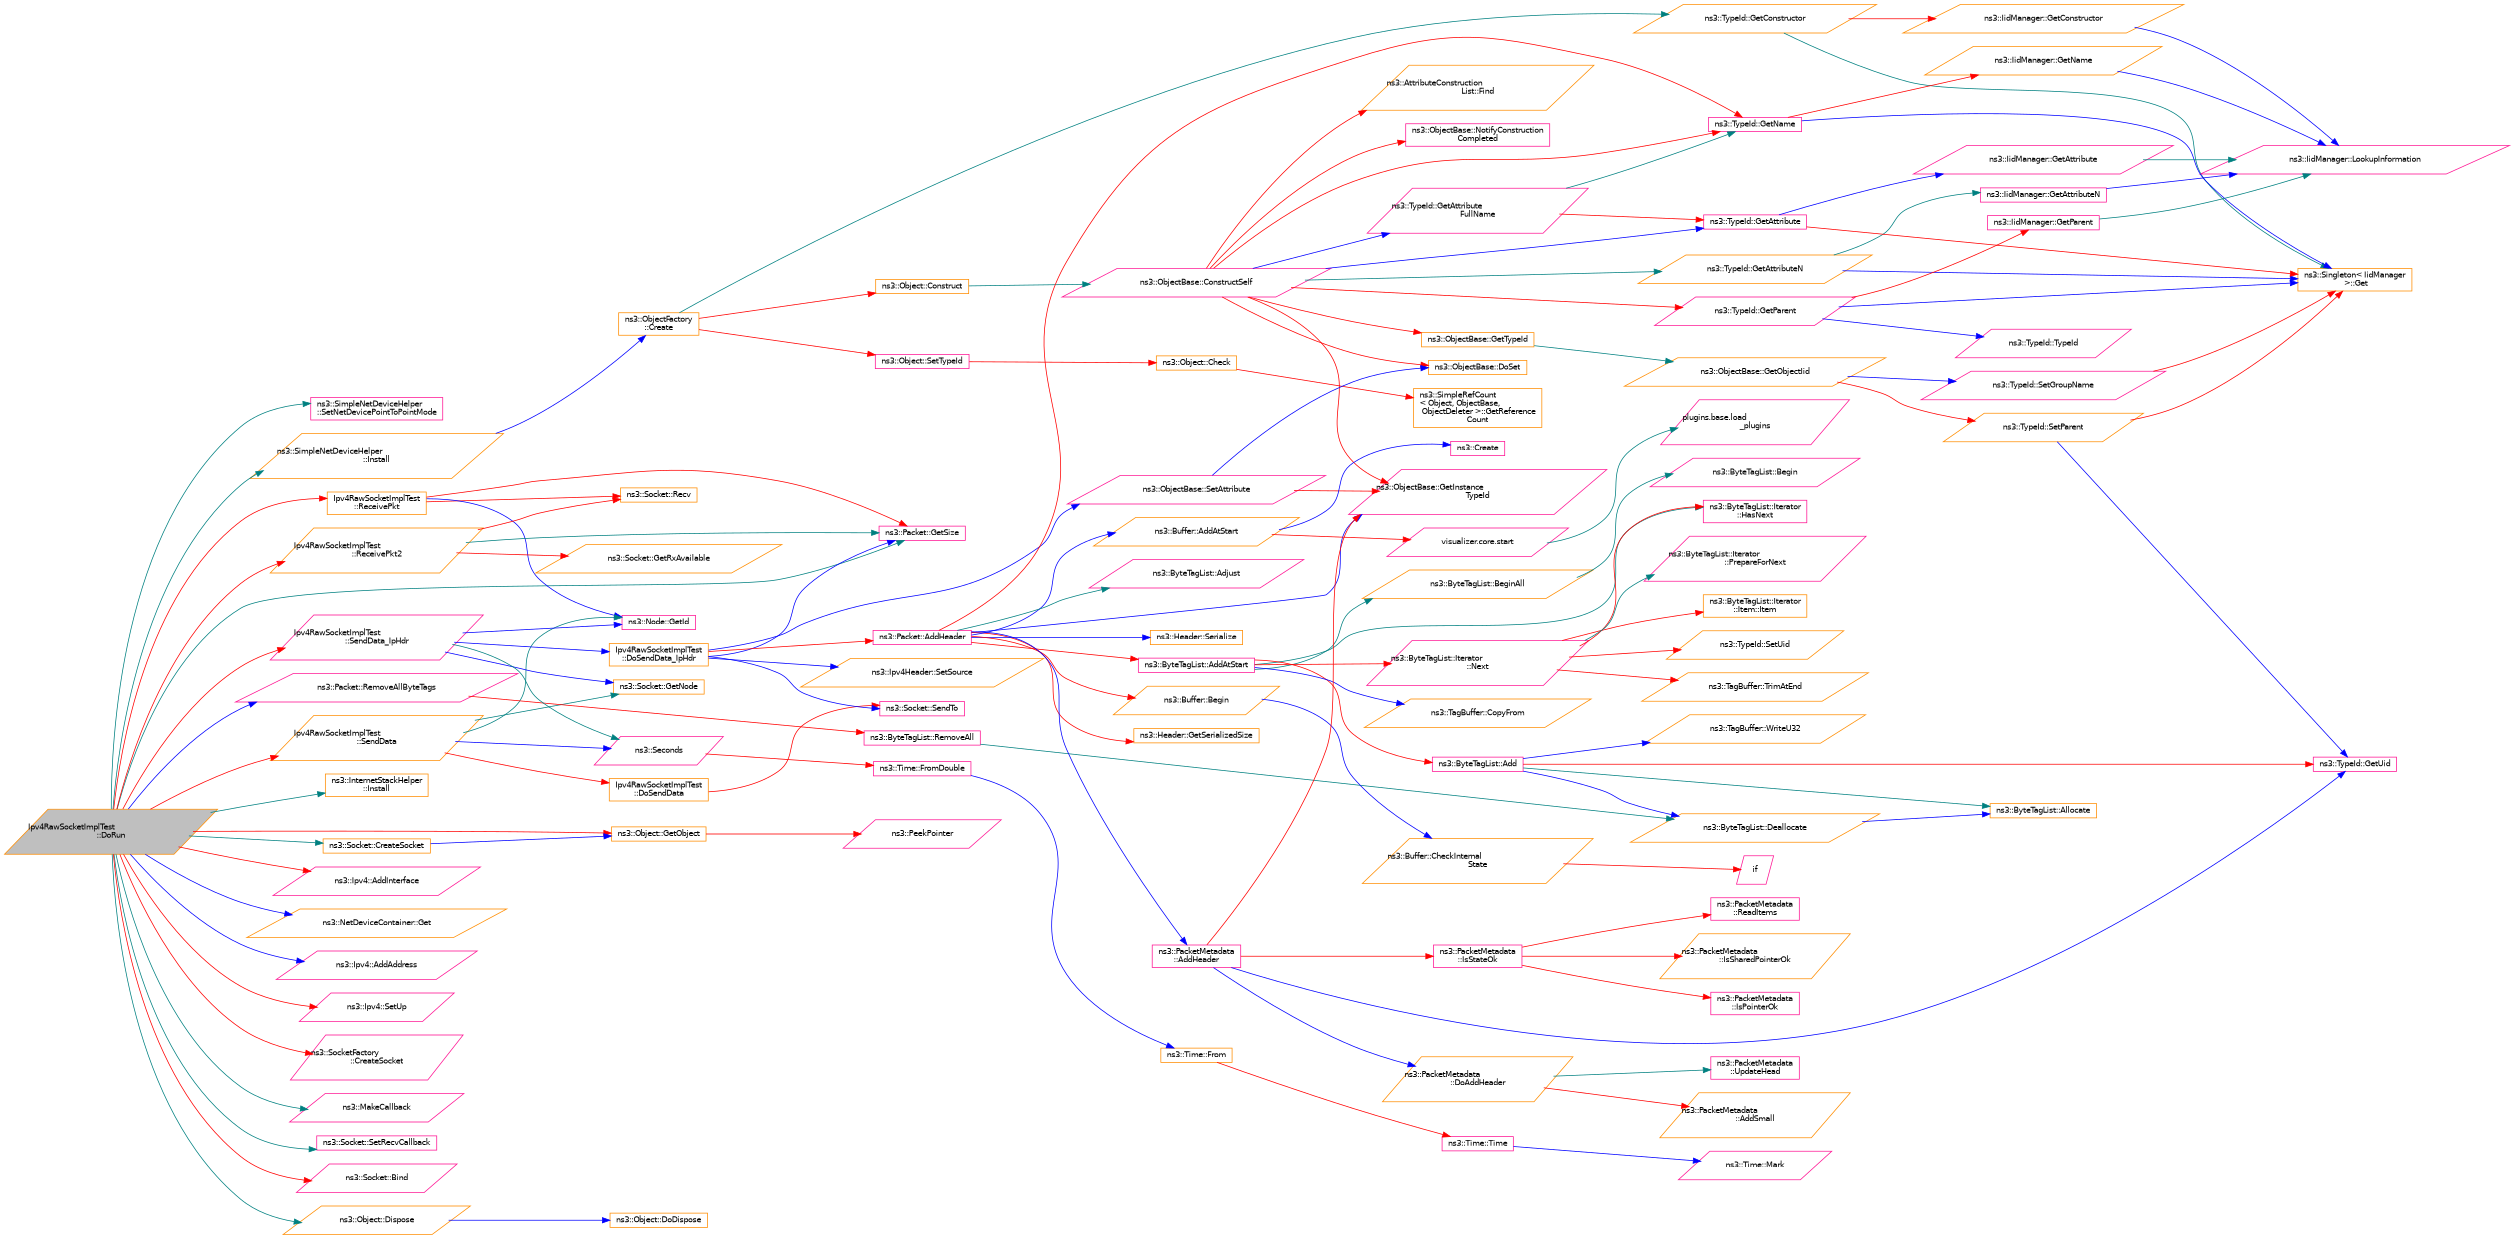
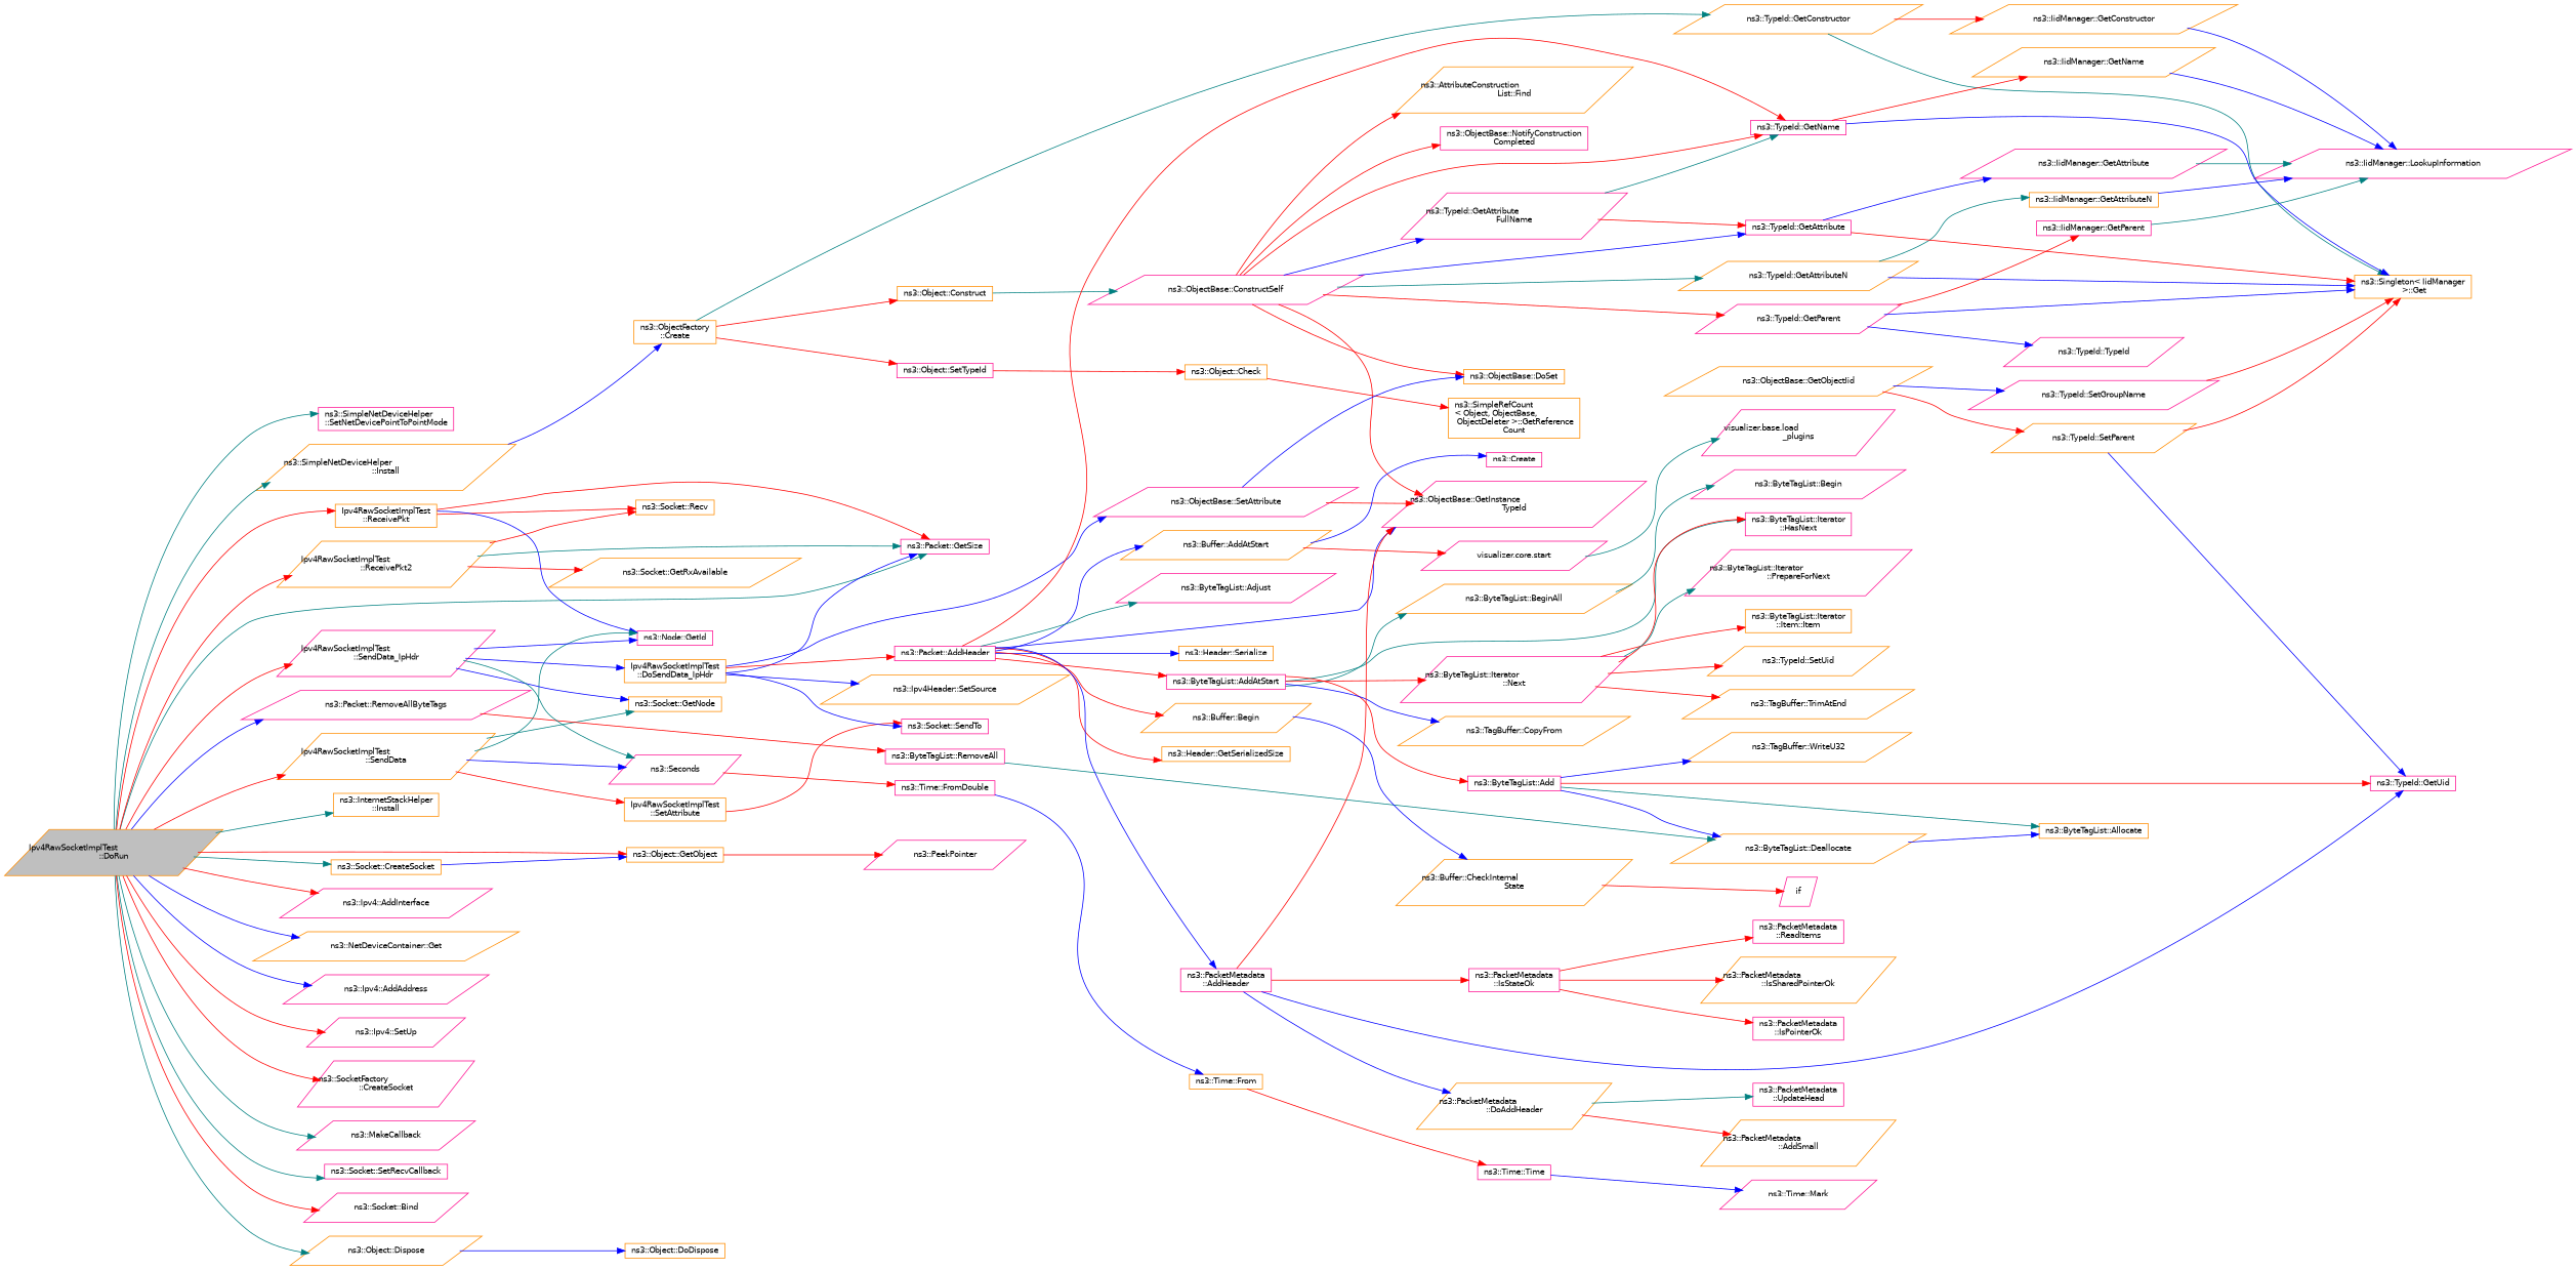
  digraph {
    rankdir=LR
    node [color=deeppink fillcolor=white fontname=Helvetica fontsize=10 shape=parallelogram style=filled]
    edge [color=red fontname=Helvetica fontsize=10 labelfontname=Helvetica labelfontsize=10 style=solid]
    n1 [color=darkorange fillcolor=grey75 fontcolor=black height=0.2 label="Ipv4RawSocketImplTest\l::DoRun" width=0.4]
    n2 [height=0.2 label="ns3::SimpleNetDeviceHelper\l::SetNetDevicePointToPointMode" shape=box width=0.4]
    n3 [color=darkorange height=0.2 label="ns3::SimpleNetDeviceHelper\l::Install" width=0.4]
    n4 [color=darkorange height=0.2 label="ns3::InternetStackHelper\l::Install" shape=box width=0.4]
    n5 [color=darkorange height=0.2 label="ns3::Object::GetObject" shape=box width=0.4]
    n6 [height=0.2 label="ns3::Ipv4::AddInterface" width=0.4]
    n7 [color=darkorange height=0.2 label="ns3::NetDeviceContainer::Get" width=0.4]
    n8 [height=0.2 label="ns3::Ipv4::AddAddress" width=0.4]
    n9 [height=0.2 label="ns3::Ipv4::SetUp" width=0.4]
    n10 [height=0.2 label="ns3::SocketFactory\l::CreateSocket" width=0.4]
    n11 [height=0.2 label="ns3::MakeCallback" width=0.4]
    n12 [color=darkorange height=0.2 label="Ipv4RawSocketImplTest\l::ReceivePkt" shape=box width=0.4]
    n13 [height=0.2 label="ns3::Packet::GetSize" shape=box width=0.4]
    n14 [height=0.2 label="ns3::Socket::SetRecvCallback" shape=box width=0.4]
    n15 [color=darkorange height=0.2 label="Ipv4RawSocketImplTest\l::ReceivePkt2" width=0.4]
    n16 [height=0.2 label="ns3::Socket::Bind" width=0.4]
    n17 [color=darkorange height=0.2 label="ns3::Socket::CreateSocket" shape=box width=0.4]
    n18 [color=darkorange height=0.2 label="Ipv4RawSocketImplTest\l::SendData" width=0.4]
    n19 [height=0.2 label="ns3::Packet::RemoveAllByteTags" width=0.4]
    n20 [height=0.2 label="Ipv4RawSocketImplTest\l::SendData_IpHdr" width=0.4]
    n21 [color=darkorange height=0.2 label="ns3::Object::Dispose" width=0.4]
    n22 [color=darkorange height=0.2 label="ns3::ObjectFactory\l::Create" shape=box width=0.4]
    n23 [height=0.2 label="ns3::PeekPointer" width=0.4]
    n24 [color=darkorange height=0.2 label="ns3::Socket::Recv" shape=box width=0.4]
    n25 [height=0.2 label="ns3::Node::GetId" shape=box width=0.4]
    n26 [color=darkorange height=0.2 label="ns3::Socket::GetRxAvailable" width=0.4]
    n27 [color=darkorange height=0.2 label="ns3::Socket::GetNode" shape=box width=0.4]
    n28 [height=0.2 label="ns3::Seconds" width=0.4]
-   n29 [color=darkorange height=0.2 label="Ipv4RawSocketImplTest\l::DoSendData" shape=box width=0.4]
+   n29 [color=darkorange height=0.2 label="Ipv4RawSocketImplTest\l::SetAttribute" shape=box width=0.4]
    n30 [height=0.2 label="ns3::ByteTagList::RemoveAll" shape=box width=0.4]
    n31 [color=darkorange height=0.2 label="Ipv4RawSocketImplTest\l::DoSendData_IpHdr" shape=box width=0.4]
    n32 [color=darkorange height=0.2 label="ns3::Object::DoDispose" shape=box width=0.4]
    n33 [color=darkorange height=0.2 label="ns3::TypeId::GetConstructor" width=0.4]
    n34 [height=0.2 label="ns3::Object::SetTypeId" shape=box width=0.4]
    n35 [color=darkorange height=0.2 label="ns3::Object::Construct" shape=box width=0.4]
    n36 [color=darkorange height=0.2 label="ns3::Singleton\< IidManager\l \>::Get" shape=box width=0.4]
    n37 [color=darkorange height=0.2 label="ns3::IidManager::GetConstructor" width=0.4]
    n38 [color=darkorange height=0.2 label="ns3::Object::Check" shape=box width=0.4]
    n39 [height=0.2 label="ns3::ObjectBase::ConstructSelf" width=0.4]
    n40 [height=0.2 label="ns3::IidManager::LookupInformation" width=0.4]
    n41 [color=darkorange height=0.2 label="ns3::SimpleRefCount\l\< Object, ObjectBase,\l ObjectDeleter \>::GetReference\lCount" shape=box width=0.4]
    n42 [height=0.2 label="ns3::ObjectBase::GetInstance\lTypeId" width=0.4]
    n43 [height=0.2 label="ns3::TypeId::GetName" shape=box width=0.4]
    n44 [color=darkorange height=0.2 label="ns3::TypeId::GetAttributeN" width=0.4]
    n45 [height=0.2 label="ns3::TypeId::GetAttribute" shape=box width=0.4]
    n46 [color=darkorange height=0.2 label="ns3::AttributeConstruction\lList::Find" width=0.4]
    n47 [color=darkorange height=0.2 label="ns3::ObjectBase::DoSet" shape=box width=0.4]
    n48 [height=0.2 label="ns3::TypeId::GetAttribute\lFullName" width=0.4]
    n49 [height=0.2 label="ns3::TypeId::GetParent" width=0.4]
-   n50 [color=darkorange height=0.2 label="ns3::ObjectBase::GetTypeId" shape=box width=0.4]
    n51 [height=0.2 label="ns3::ObjectBase::NotifyConstruction\lCompleted" shape=box width=0.4]
    n52 [color=darkorange height=0.2 label="ns3::IidManager::GetName" width=0.4]
-   n53 [height=0.2 label="ns3::IidManager::GetAttributeN" shape=box width=0.4]
+   n53 [color=darkorange height=0.2 label="ns3::IidManager::GetAttributeN" shape=box width=0.4]
    n54 [height=0.2 label="ns3::IidManager::GetAttribute" width=0.4]
    n55 [height=0.2 label="ns3::IidManager::GetParent" shape=box width=0.4]
    n56 [height=0.2 label="ns3::TypeId::TypeId" width=0.4]
    n57 [color=darkorange height=0.2 label="ns3::ObjectBase::GetObjectIid" width=0.4]
    n58 [color=darkorange height=0.2 label="ns3::TypeId::SetParent" width=0.4]
    n59 [height=0.2 label="ns3::TypeId::SetGroupName" width=0.4]
    n60 [height=0.2 label="ns3::TypeId::GetUid" shape=box width=0.4]
    n61 [height=0.2 label="ns3::Time::FromDouble" shape=box width=0.4]
    n62 [height=0.2 label="ns3::Socket::SendTo" shape=box width=0.4]
    n63 [color=darkorange height=0.2 label="ns3::Time::From" shape=box width=0.4]
    n64 [height=0.2 label="ns3::Time::Time" shape=box width=0.4]
    n65 [height=0.2 label="ns3::Time::Mark" width=0.4]
    n66 [color=darkorange height=0.2 label="ns3::ByteTagList::Deallocate" width=0.4]
    n67 [color=darkorange height=0.2 label="ns3::ByteTagList::Allocate" shape=box width=0.4]
    n68 [height=0.2 label="ns3::ObjectBase::SetAttribute" width=0.4]
    n69 [color=darkorange height=0.2 label="ns3::Ipv4Header::SetSource" width=0.4]
    n70 [height=0.2 label="ns3::Packet::AddHeader" shape=box width=0.4]
    n71 [color=darkorange height=0.2 label="ns3::Header::GetSerializedSize" shape=box width=0.4]
    n72 [color=darkorange height=0.2 label="ns3::Buffer::AddAtStart" width=0.4]
    n73 [height=0.2 label="ns3::ByteTagList::Adjust" width=0.4]
    n74 [height=0.2 label="ns3::ByteTagList::AddAtStart" shape=box width=0.4]
    n75 [color=darkorange height=0.2 label="ns3::Header::Serialize" shape=box width=0.4]
    n76 [color=darkorange height=0.2 label="ns3::Buffer::Begin" width=0.4]
    n77 [height=0.2 label="ns3::PacketMetadata\l::AddHeader" shape=box width=0.4]
    n78 [height=0.2 label="visualizer.core.start" width=0.4]
    n79 [height=0.2 label="ns3::Create" shape=box width=0.4]
    n80 [color=darkorange height=0.2 label="ns3::ByteTagList::BeginAll" width=0.4]
    n81 [height=0.2 label="ns3::ByteTagList::Iterator\l::HasNext" shape=box width=0.4]
    n82 [height=0.2 label="ns3::ByteTagList::Iterator\l::Next" width=0.4]
    n83 [height=0.2 label="ns3::ByteTagList::Add" shape=box width=0.4]
    n84 [color=darkorange height=0.2 label="ns3::TagBuffer::CopyFrom" width=0.4]
    n85 [color=darkorange height=0.2 label="ns3::Buffer::CheckInternal\lState" width=0.4]
    n86 [height=0.2 label="ns3::PacketMetadata\l::IsStateOk" shape=box width=0.4]
    n87 [color=darkorange height=0.2 label="ns3::PacketMetadata\l::DoAddHeader" width=0.4]
-   n88 [height=0.2 label="plugins.base.load\l_plugins" width=0.4]
+   n88 [height=0.2 label="visualizer.base.load\l_plugins" width=0.4]
    n89 [height=0.2 label="ns3::ByteTagList::Begin" width=0.4]
    n90 [color=darkorange height=0.2 label="ns3::ByteTagList::Iterator\l::Item::Item" shape=box width=0.4]
    n91 [color=darkorange height=0.2 label="ns3::TypeId::SetUid" width=0.4]
    n92 [color=darkorange height=0.2 label="ns3::TagBuffer::TrimAtEnd" width=0.4]
    n93 [height=0.2 label="ns3::ByteTagList::Iterator\l::PrepareForNext" width=0.4]
    n94 [color=darkorange height=0.2 label="ns3::TagBuffer::WriteU32" width=0.4]
    n95 [height=0.2 label=if width=0.4]
    n96 [height=0.2 label="ns3::PacketMetadata\l::IsPointerOk" shape=box width=0.4]
    n97 [height=0.2 label="ns3::PacketMetadata\l::ReadItems" shape=box width=0.4]
    n98 [color=darkorange height=0.2 label="ns3::PacketMetadata\l::IsSharedPointerOk" width=0.4]
    n99 [color=darkorange height=0.2 label="ns3::PacketMetadata\l::AddSmall" width=0.4]
    n100 [height=0.2 label="ns3::PacketMetadata\l::UpdateHead" shape=box width=0.4]
    n1 -> n2 [color=teal]
    n1 -> n3 [color=teal]
    n1 -> n4 [color=teal]
    n1 -> n5
    n1 -> n6
    n1 -> n7 [color=blue]
    n1 -> n8 [color=blue]
    n1 -> n9
    n1 -> n10
    n1 -> n11 [color=teal]
    n1 -> n12
    n1 -> n13 [color=teal]
    n1 -> n14 [color=teal]
    n1 -> n15
    n1 -> n16
    n1 -> n17 [color=teal]
    n1 -> n18
    n1 -> n19 [color=blue]
    n1 -> n20
    n1 -> n21 [color=teal]
    n3 -> n22 [color=blue]
    n5 -> n23
    n12 -> n13
    n12 -> n24
    n12 -> n25 [color=blue]
    n15 -> n13 [color=teal]
    n15 -> n24
    n15 -> n26
    n17 -> n5 [color=blue]
    n18 -> n25 [color=teal]
    n18 -> n27 [color=teal]
    n18 -> n28 [color=blue]
    n18 -> n29
    n19 -> n30
    n20 -> n25 [color=blue]
    n20 -> n27 [color=blue]
    n20 -> n28 [color=teal]
    n20 -> n31 [color=blue]
    n21 -> n32 [color=blue]
    n22 -> n33 [color=teal]
    n22 -> n34
    n22 -> n35
    n28 -> n61
    n29 -> n62
    n30 -> n66 [color=teal]
    n31 -> n13 [color=blue]
    n31 -> n62 [color=blue]
    n31 -> n68 [color=blue]
    n31 -> n69 [color=blue]
    n31 -> n70
    n33 -> n36 [color=teal]
    n33 -> n37
    n34 -> n38
    n35 -> n39 [color=teal]
    n37 -> n40 [color=blue]
    n38 -> n41
    n39 -> n42
    n39 -> n43
    n39 -> n44 [color=teal]
    n39 -> n45 [color=blue]
    n39 -> n46
    n39 -> n47
    n39 -> n48 [color=blue]
    n39 -> n49
-   n39 -> n50
    n39 -> n51
    n43 -> n36 [color=blue]
    n43 -> n52
    n44 -> n36 [color=blue]
    n44 -> n53 [color=teal]
    n45 -> n36
    n45 -> n54 [color=blue]
    n48 -> n43 [color=teal]
    n48 -> n45
    n49 -> n36 [color=blue]
    n49 -> n55
    n49 -> n56 [color=blue]
-   n50 -> n57 [color=teal]
    n52 -> n40 [color=blue]
    n53 -> n40 [color=blue]
    n54 -> n40 [color=teal]
    n55 -> n40 [color=teal]
    n57 -> n58
    n57 -> n59 [color=blue]
    n58 -> n36
    n58 -> n60 [color=blue]
    n59 -> n36
    n61 -> n63 [color=blue]
    n63 -> n64
    n64 -> n65 [color=blue]
    n66 -> n67 [color=blue]
    n68 -> n42
    n68 -> n47 [color=blue]
    n70 -> n42 [color=blue]
    n70 -> n43
    n70 -> n71
    n70 -> n72 [color=blue]
    n70 -> n73 [color=teal]
    n70 -> n74
    n70 -> n75 [color=blue]
    n70 -> n76
    n70 -> n77 [color=blue]
    n72 -> n78
    n72 -> n79 [color=blue]
    n74 -> n80 [color=teal]
    n74 -> n81 [color=teal]
    n74 -> n82
    n74 -> n83
    n74 -> n84 [color=blue]
    n76 -> n85 [color=blue]
    n77 -> n42
    n77 -> n60 [color=blue]
    n77 -> n86
    n77 -> n87 [color=blue]
    n78 -> n88 [color=teal]
    n80 -> n89 [color=teal]
    n82 -> n81
    n82 -> n90
    n82 -> n91
    n82 -> n92
    n82 -> n93 [color=teal]
    n83 -> n60
    n83 -> n66 [color=blue]
    n83 -> n67 [color=teal]
    n83 -> n94 [color=blue]
    n85 -> n95
    n86 -> n96
    n86 -> n97
    n86 -> n98
    n87 -> n99
    n87 -> n100 [color=teal]
  }
